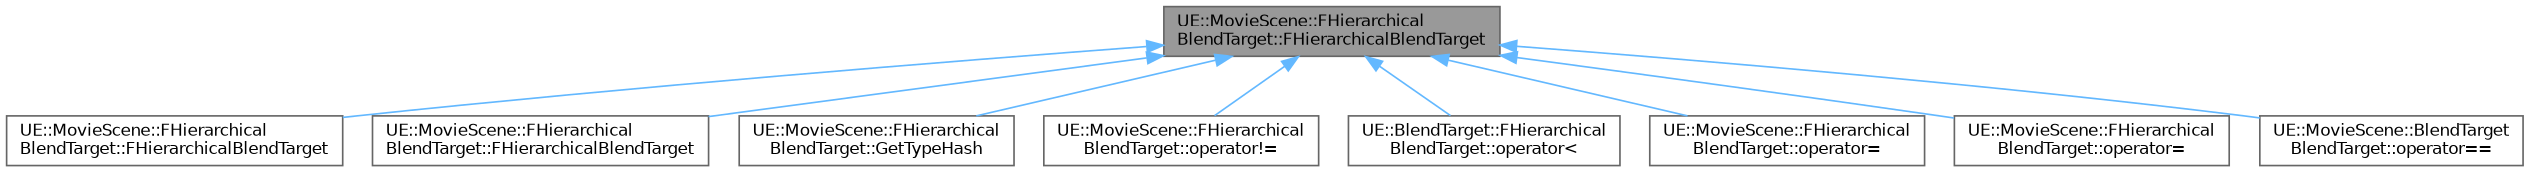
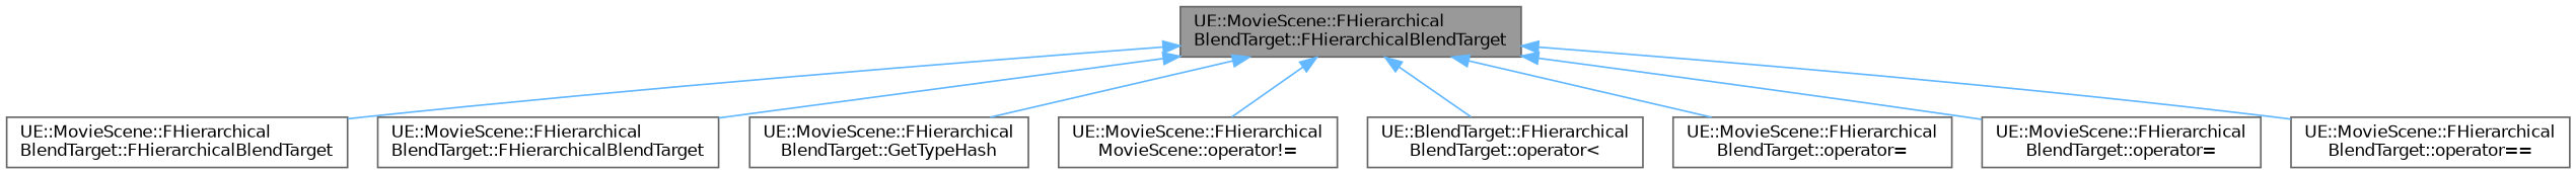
  digraph {
    rankdir=TB
    node [color=grey40 fillcolor=white fontname=Helvetica fontsize=10 shape=box style=filled]
    edge [color=steelblue1 dir=back fontname=Helvetica fontsize=10 labelfontname=Helvetica labelfontsize=10 style=solid]
    n1 [color=gray40 fillcolor=grey60 fontcolor=black height=0.2 label="UE::MovieScene::FHierarchical\lBlendTarget::FHierarchicalBlendTarget" width=0.4]
    n2 [height=0.2 label="UE::MovieScene::FHierarchical\lBlendTarget::FHierarchicalBlendTarget" width=0.4]
    n3 [height=0.2 label="UE::MovieScene::FHierarchical\lBlendTarget::FHierarchicalBlendTarget" width=0.4]
    n4 [height=0.2 label="UE::MovieScene::FHierarchical\lBlendTarget::GetTypeHash" width=0.4]
-   n5 [height=0.2 label="UE::MovieScene::FHierarchical\lBlendTarget::operator!=" width=0.4]
+   n5 [height=0.2 label="UE::MovieScene::FHierarchical\lMovieScene::operator!=" width=0.4]
    n6 [height=0.2 label="UE::BlendTarget::FHierarchical\lBlendTarget::operator\<" width=0.4]
    n7 [height=0.2 label="UE::MovieScene::FHierarchical\lBlendTarget::operator=" width=0.4]
    n8 [height=0.2 label="UE::MovieScene::FHierarchical\lBlendTarget::operator=" width=0.4]
-   n9 [height=0.2 label="UE::MovieScene::BlendTarget\lBlendTarget::operator==" width=0.4]
+   n9 [height=0.2 label="UE::MovieScene::FHierarchical\lBlendTarget::operator==" width=0.4]
    n1 -> n2
    n1 -> n3
    n1 -> n4
    n1 -> n5
    n1 -> n6
    n1 -> n7
    n1 -> n8
    n1 -> n9
  }
